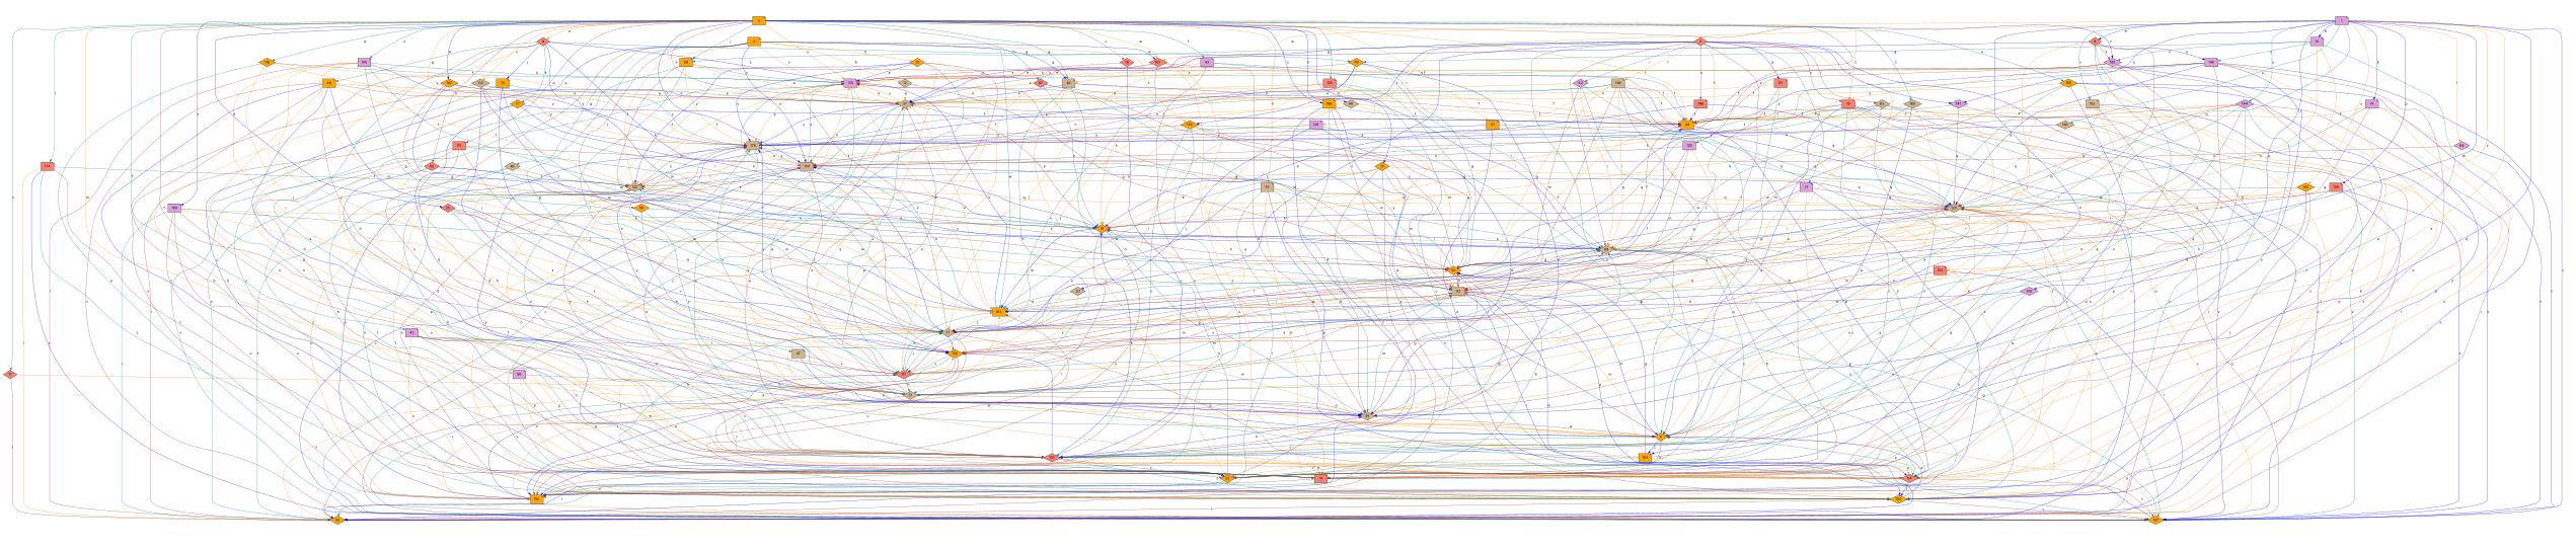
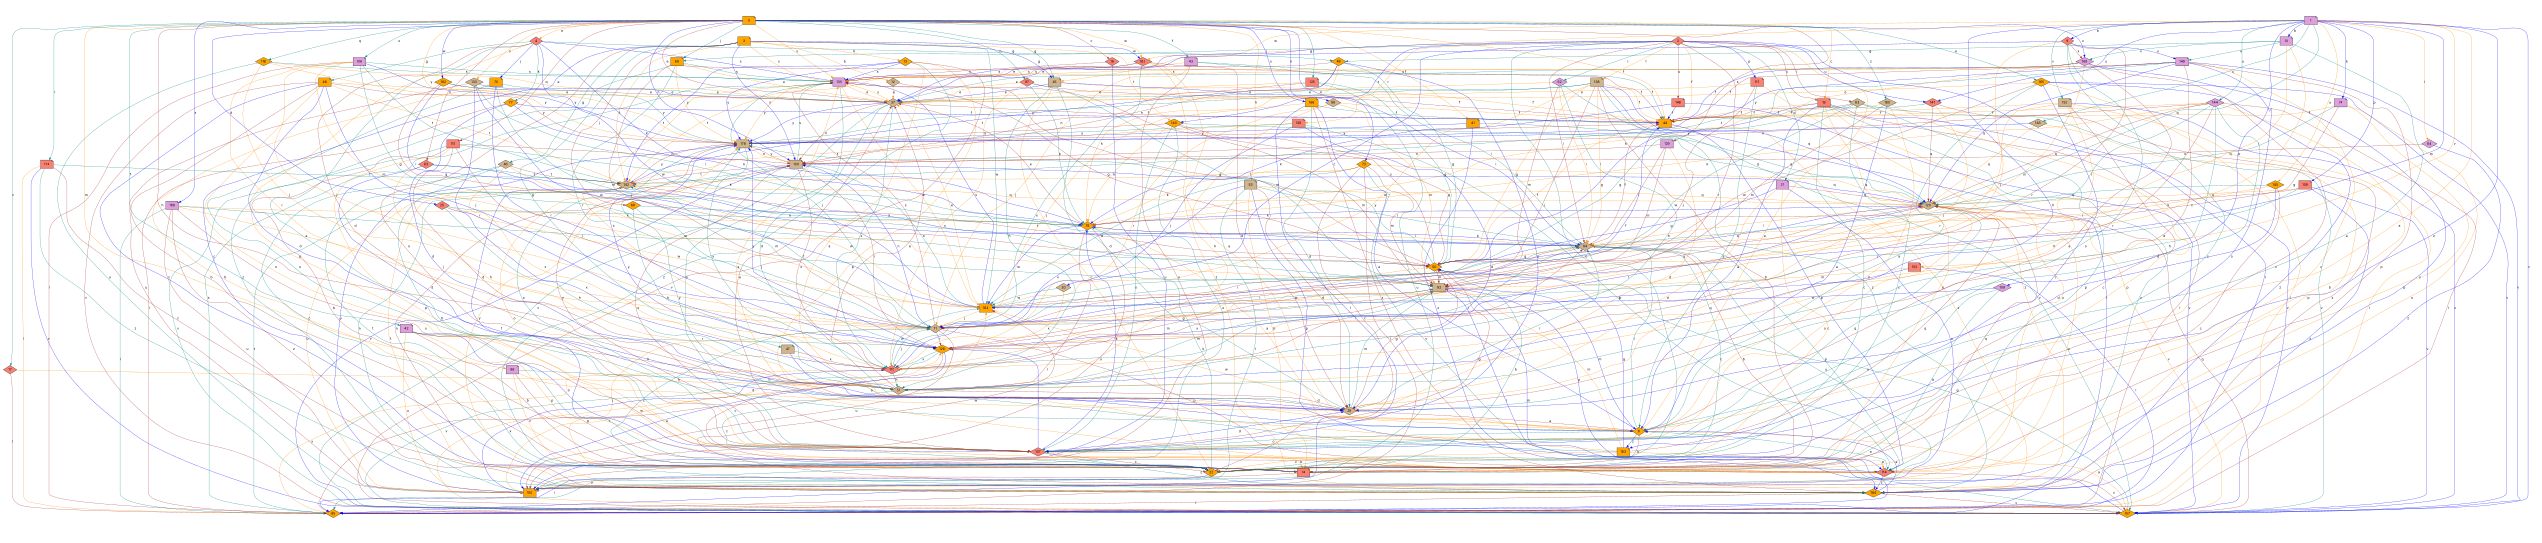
  strict digraph {
    fontname=Inter
    node [fillcolor=orange fontname=Inter shape=diamond style=filled]
    edge [color=darkorange fontname=Inter]
    0 [shape=note]
    4 [fillcolor=salmon]
    17 [fillcolor=salmon]
    18 [fillcolor=salmon]
    19 [fillcolor=salmon shape=note]
    25 [fillcolor=salmon]
    37 [fillcolor=tan]
    41 [shape=note]
    42 [fillcolor=plum shape=note]
    43 [fillcolor=plum shape=note]
    44 [shape=note]
    45 [fillcolor=tan shape=note]
    53 [fillcolor=tan shape=note]
    57 [fillcolor=tan]
    68 [shape=note]
    73
    88 [fillcolor=plum shape=note]
    93 [fillcolor=salmon]
    97 [fillcolor=salmon]
    99 [fillcolor=tan]
    100 [fillcolor=tan shape=note]
    106 [fillcolor=plum shape=note]
    118
    119 [fillcolor=salmon shape=note]
    124 [fillcolor=salmon shape=note]
    125 [fillcolor=salmon shape=note]
    129 [fillcolor=plum shape=note]
    133 [fillcolor=tan]
    135 [fillcolor=plum shape=note]
    162
    163 [fillcolor=salmon]
    165
    166 [shape=note]
    168 [fillcolor=plum shape=note]
    169 [fillcolor=plum]
    178 [fillcolor=tan shape=note]
    180 [fillcolor=tan]
    6
    164 [shape=note]
    29 [fillcolor=tan]
    48 [shape=note]
    49
    70 [shape=note]
    77
    78
    114 [fillcolor=salmon]
    85
    150 [shape=note]
    157
    22
    14 [fillcolor=salmon shape=note]
    50
    184
    170 [fillcolor=salmon]
    107 [fillcolor=salmon]
    120 [fillcolor=tan]
    128
    64 [fillcolor=tan]
    71 [fillcolor=tan]
    92 [fillcolor=tan shape=note]
    142 [fillcolor=tan]
    1 [fillcolor=plum shape=note]
    9 [fillcolor=salmon]
    10 [fillcolor=plum shape=note]
    74 [fillcolor=plum shape=note]
    84 [fillcolor=plum]
    108 [fillcolor=plum]
    109 [fillcolor=salmon shape=note]
    143 [fillcolor=tan]
    144 [fillcolor=plum]
    145
-   147 [fillcolor=plum]
+   147 [fillcolor=salmon]
    152 [fillcolor=salmon shape=note]
    153 [fillcolor=tan shape=note]
    183 [shape=note]
    149 [fillcolor=plum shape=note]
    2 [fillcolor=salmon]
    20 [fillcolor=tan]
    27 [fillcolor=plum shape=note]
    62 [fillcolor=plum]
    63 [fillcolor=tan]
    113 [fillcolor=salmon shape=note]
-   126 [fillcolor=plum shape=note]
+   126 [fillcolor=salmon shape=note]
    138 [fillcolor=tan shape=note]
    140
    148 [fillcolor=salmon shape=note]
    3 [shape=note]
    12 [fillcolor=tan]
    13
    46 [fillcolor=tan]
    47 [fillcolor=tan shape=note]
    69
    0 -> 4 [label=a]
    0 -> 17 [color=teal label=c]
    0 -> 18 [color=brown label=c]
    0 -> 19 [label=c]
    0 -> 25 [color=blue label=d]
    0 -> 37 [color=brown label=e]
    0 -> 41 [label=f]
    0 -> 42 [color=teal label=f]
    0 -> 43 [color=teal label=f]
    0 -> 44 [label=f]
    0 -> 45 [color=teal label=g]
    0 -> 53 [label=h]
    0 -> 57 [color=brown label=h]
    0 -> 68 [color=teal label=j]
    0 -> 73 [color=blue label=k]
    0 -> 88 [label=m]
    0 -> 93 [color=brown label=n]
    0 -> 97 [color=teal label=n]
    0 -> 99 [color=blue label=n]
    0 -> 100 [color=blue label=n]
    0 -> 106 [color=teal label=o]
    0 -> 118 [color=teal label=q]
    0 -> 119 [color=brown label=q]
    0 -> 124 [color=teal label=r]
    0 -> 125 [color=teal label=r]
    0 -> 129 [color=brown label=s]
    0 -> 133 [label=s]
    0 -> 135 [label=s]
    0 -> 162 [color=blue label=w]
    0 -> 163 [label=w]
    0 -> 165 [color=teal label=e]
    0 -> 166 [color=blue label=x]
    0 -> 168 [color=blue label=x]
    0 -> 169 [color=blue label=x]
    0 -> 178 [label=y]
    0 -> 180 [color=teal label=z]
    4 -> 135 [color=blue label=s]
    4 -> 6 [color=teal label=a]
    4 -> 164 [color=blue label=w]
    4 -> 29 [color=brown label=d]
    4 -> 48 [color=teal label=g]
    4 -> 49 [color=teal label=g]
    4 -> 70 [color=blue label=j]
    4 -> 77 [color=teal label=k]
    4 -> 78 [color=blue label=k]
    4 -> 114 [label=p]
    17 -> 57 [label=h]
    17 -> 85 [color=brown label=l]
    18 -> 135 [color=brown label=s]
    18 -> 150 [color=blue label=u]
    19 -> 44 [label=f]
    19 -> 6 [color=blue label=a]
    19 -> 85 [color=brown label=l]
    19 -> 150 [label=u]
    19 -> 157 [color=blue label=v]
    19 -> 22 [color=teal label=c]
    19 -> 14 [label=b]
    19 -> 50 [color=blue label=g]
    19 -> 184 [color=teal label=z]
    25 -> 57 [color=teal label=h]
    25 -> 164 [label=w]
    25 -> 78 [color=teal label=k]
    25 -> 170 [color=blue label=x]
    37 -> 44 [color=brown label=f]
    37 -> 100 [color=brown label=n]
    37 -> 135 [label=s]
    37 -> 178 [color=blue label=y]
    37 -> 157 [color=teal label=v]
    37 -> 170 [color=teal label=x]
    37 -> 107 [color=teal label=o]
    41 -> 178 [color=blue label=y]
    41 -> 184 [color=blue label=z]
    41 -> 120 [color=teal label=q]
    42 -> 57 [color=brown label=h]
    42 -> 114 [label=p]
    42 -> 150 [label=u]
    42 -> 14 [color=brown label=b]
    42 -> 107 [color=blue label=o]
    42 -> 128 [color=teal label=r]
    43 -> 44 [color=teal label=f]
    43 -> 135 [label=s]
    43 -> 150 [color=brown label=u]
    43 -> 64 [color=teal label=i]
    43 -> 71 [label=j]
    44 -> 178 [color=brown label=y]
    44 -> 114 [color=blue label=p]
    44 -> 184 [label=z]
    45 -> 37 [color=blue label=e]
    45 -> 44 [label=f]
    45 -> 57 [color=teal label=h]
    45 -> 29 [color=teal label=d]
    45 -> 22 [label=c]
    45 -> 64 [color=blue label=i]
    53 -> 29 [color=brown label=d]
    53 -> 114 [color=blue label=p]
    53 -> 85 [color=teal label=l]
    53 -> 14 [label=b]
    53 -> 170 [color=blue label=x]
    53 -> 120 [label=q]
    53 -> 64 [color=teal label=i]
    57 -> 37 [color=brown label=e]
    57 -> 178 [color=blue label=y]
    57 -> 29 [color=brown label=d]
    57 -> 22 [color=teal label=c]
    57 -> 64 [color=brown label=i]
    57 -> 92 [color=teal label=m]
    68 -> 37 [label=e]
    68 -> 44 [color=brown label=f]
    68 -> 135 [color=teal label=s]
    68 -> 178 [label=y]
    68 -> 184 [color=teal label=z]
    68 -> 128 [color=teal label=r]
    68 -> 71 [color=brown label=j]
    73 -> 164 [color=teal label=w]
    73 -> 78 [label=k]
    73 -> 85 [color=brown label=l]
    73 -> 157 [color=teal label=v]
    73 -> 22 [color=brown label=c]
    73 -> 120 [label=q]
    73 -> 92 [color=brown label=m]
    73 -> 142 [label=t]
    88 -> 57 [color=teal label=h]
    88 -> 29 [label=d]
    88 -> 114 [color=brown label=p]
    88 -> 22 [label=c]
    93 -> 57 [label=h]
    93 -> 29 [color=blue label=d]
    93 -> 64 [color=blue label=i]
    93 -> 142 [color=teal label=t]
    97 -> 37 [label=e]
    97 -> 44 [color=brown label=f]
    97 -> 78 [color=teal label=k]
    97 -> 170 [label=x]
    97 -> 92 [color=teal label=m]
    99 -> 44 [label=f]
    99 -> 57 [label=h]
    99 -> 128 [label=r]
    99 -> 92 [label=m]
    100 -> 135 [color=teal label=s]
    100 -> 178 [color=brown label=y]
    100 -> 157 [color=blue label=v]
    100 -> 170 [color=brown label=x]
    100 -> 107 [color=brown label=o]
    100 -> 120 [color=blue label=q]
    100 -> 128 [color=brown label=r]
    100 -> 142 [color=brown label=t]
    106 -> 135 [color=teal label=s]
    106 -> 178 [color=blue label=y]
    106 -> 85 [color=brown label=l]
    106 -> 50 [color=teal label=g]
    106 -> 128 [label=r]
    106 -> 71 [label=j]
    106 -> 92 [label=m]
    106 -> 142 [color=teal label=t]
    118 -> 37 [label=e]
    118 -> 135 [color=teal label=s]
    118 -> 178 [label=y]
    118 -> 150 [color=teal label=u]
    118 -> 71 [label=j]
    119 -> 100 [color=brown label=n]
    119 -> 29 [color=brown label=d]
    119 -> 78 [color=teal label=k]
    119 -> 114 [label=p]
    119 -> 157 [color=teal label=v]
    119 -> 14 [color=brown label=b]
    119 -> 71 [color=brown label=j]
    124 -> 85 [label=l]
    124 -> 157 [color=blue label=v]
    124 -> 22 [color=brown label=c]
    124 -> 184 [color=teal label=z]
    124 -> 142 [color=teal label=t]
    125 -> 37 [label=e]
    125 -> 100 [color=brown label=n]
    125 -> 150 [color=teal label=u]
    125 -> 50 [color=teal label=g]
    129 -> 100 [color=brown label=n]
    129 -> 29 [label=d]
    129 -> 64 [color=brown label=i]
    129 -> 92 [color=brown label=m]
    133 -> 37 [color=blue label=e]
    133 -> 164 [color=blue label=w]
    133 -> 150 [color=brown label=u]
    133 -> 128 [color=blue label=r]
    133 -> 64 [color=teal label=i]
    135 -> 37 [label=e]
    135 -> 178 [label=y]
    135 -> 164 [label=w]
    135 -> 29 [color=teal label=d]
    135 -> 50 [color=brown label=g]
    135 -> 170 [label=x]
    135 -> 71 [color=teal label=j]
    162 -> 37 [color=brown label=e]
    162 -> 178 [color=teal label=y]
    162 -> 50 [color=brown label=g]
    162 -> 64 [color=blue label=i]
    163 -> 135 [color=blue label=s]
    163 -> 6 [label=a]
    163 -> 29 [color=brown label=d]
    163 -> 184 [label=z]
    163 -> 170 [color=teal label=x]
    163 -> 142 [label=t]
    165 -> 37 [label=e]
    165 -> 6 [color=teal label=a]
    165 -> 164 [color=brown label=w]
    165 -> 85 [label=l]
    165 -> 157 [color=blue label=v]
    165 -> 22 [color=blue label=c]
    165 -> 184 [color=blue label=z]
    166 -> 44 [color=teal label=f]
    166 -> 6 [color=blue label=a]
    166 -> 29 [color=teal label=d]
    166 -> 85 [color=blue label=l]
    166 -> 184 [color=brown label=z]
    166 -> 71 [label=j]
    168 -> 78 [label=k]
    168 -> 85 [color=teal label=l]
    168 -> 150 [color=brown label=u]
    168 -> 184 [color=brown label=z]
    168 -> 107 [color=brown label=o]
    168 -> 71 [label=j]
    168 -> 92 [color=teal label=m]
    169 -> 37 [color=teal label=e]
    169 -> 44 [color=blue label=f]
    169 -> 135 [label=s]
    169 -> 6 [color=brown label=a]
    169 -> 78 [label=k]
    169 -> 150 [color=blue label=u]
    169 -> 22 [color=brown label=c]
    169 -> 92 [label=m]
    178 -> 100 [label=n]
    178 -> 170 [color=teal label=x]
    178 -> 107 [color=teal label=o]
    180 -> 44 [label=f]
    180 -> 6 [color=blue label=a]
    180 -> 114 [label=p]
    180 -> 107 [label=o]
    180 -> 92 [color=brown label=m]
    6 -> 164 [label=w]
    6 -> 14 [color=brown label=b]
    6 -> 107 [color=teal label=o]
    6 -> 64 [color=teal label=i]
    6 -> 92 [color=blue label=m]
    6 -> 183 [color=blue label=z]
    164 -> 37 [label=e]
    164 -> 100 [color=teal label=n]
    164 -> 135 [color=blue label=s]
    164 -> 120 [color=brown label=q]
    164 -> 71 [label=j]
    29 -> 6 [color=brown label=a]
    29 -> 50 [color=brown label=g]
    29 -> 120 [label=q]
    29 -> 64 [color=teal label=i]
    29 -> 92 [color=teal label=m]
    48 -> 37 [label=e]
    48 -> 178 [color=brown label=y]
    48 -> 29 [color=blue label=d]
    48 -> 157 [color=brown label=v]
    48 -> 22 [color=blue label=c]
    48 -> 14 [color=brown label=b]
    48 -> 107 [label=o]
    48 -> 71 [color=blue label=j]
    48 -> 142 [label=t]
    49 -> 100 [color=brown label=n]
    49 -> 135 [color=brown label=s]
    49 -> 78 [label=k]
    49 -> 50 [color=teal label=g]
    49 -> 107 [color=blue label=o]
    49 -> 142 [color=blue label=t]
    70 -> 37 [color=teal label=e]
    70 -> 14 [label=b]
    70 -> 107 [color=teal label=o]
    70 -> 128 [color=blue label=r]
    70 -> 92 [color=teal label=m]
    77 -> 44 [color=blue label=f]
    77 -> 29 [color=blue label=d]
    77 -> 78 [color=blue label=k]
    77 -> 85 [color=brown label=l]
    78 -> 37 [color=brown label=e]
    78 -> 6 [label=a]
    78 -> 164 [color=blue label=w]
    78 -> 85 [color=brown label=l]
    78 -> 150 [color=brown label=u]
    78 -> 64 [label=i]
    114 -> 6 [color=teal label=a]
    114 -> 157 [color=brown label=v]
    114 -> 184 [color=blue label=z]
    85 -> 135 [color=teal label=s]
    85 -> 170 [label=x]
    85 -> 142 [color=teal label=t]
    150 -> 100 [color=teal label=n]
    150 -> 178 [color=blue label=y]
    150 -> 170 [color=blue label=x]
    150 -> 128 [label=r]
    157 -> 6 [label=a]
    157 -> 164 [label=w]
    157 -> 50 [color=teal label=g]
    157 -> 120 [color=brown label=q]
    157 -> 92 [color=blue label=m]
    22 -> 78 [color=teal label=k]
    22 -> 85 [color=blue label=l]
    22 -> 71 [label=j]
    22 -> 142 [color=teal label=t]
    14 -> 150 [color=brown label=u]
    14 -> 120 [color=brown label=q]
    14 -> 142 [color=blue label=t]
    50 -> 44 [label=f]
    50 -> 135 [color=brown label=s]
    50 -> 178 [color=teal label=y]
    50 -> 14 [color=teal label=b]
    50 -> 120 [color=blue label=q]
    50 -> 92 [color=brown label=m]
    50 -> 142 [color=brown label=t]
    184 -> 100 [color=brown label=n]
    184 -> 178 [label=y]
    184 -> 6 [color=blue label=a]
    184 -> 164 [color=brown label=w]
    184 -> 85 [color=brown label=l]
    184 -> 157 [color=brown label=v]
    184 -> 142 [label=t]
    170 -> 57 [color=teal label=h]
    170 -> 164 [color=teal label=w]
    170 -> 50 [label=g]
    170 -> 64 [color=teal label=i]
    170 -> 71 [color=teal label=j]
    170 -> 92 [color=brown label=m]
    107 -> 37 [color=brown label=e]
    107 -> 178 [color=brown label=y]
    107 -> 29 [color=blue label=d]
    107 -> 78 [color=blue label=k]
    107 -> 22 [color=brown label=c]
    107 -> 14 [label=b]
    107 -> 50 [color=brown label=g]
    107 -> 184 [color=teal label=z]
    107 -> 120 [color=teal label=q]
    107 -> 128 [color=blue label=r]
    120 -> 78 [color=blue label=k]
    120 -> 150 [label=u]
    120 -> 157 [label=v]
    120 -> 107 [label=o]
    120 -> 128 [color=blue label=r]
    120 -> 64 [label=i]
    128 -> 178 [color=blue label=y]
    128 -> 150 [color=blue label=u]
    128 -> 157 [color=teal label=v]
    128 -> 22 [color=brown label=c]
    128 -> 170 [color=teal label=x]
    128 -> 64 [color=brown label=i]
    64 -> 44 [color=brown label=f]
    64 -> 78 [color=blue label=k]
    64 -> 114 [color=teal label=p]
    64 -> 150 [color=teal label=u]
    64 -> 22 [color=teal label=c]
    64 -> 14 [color=brown label=b]
    64 -> 50 [label=g]
    71 -> 44 [color=blue label=f]
    71 -> 100 [color=blue label=n]
    71 -> 135 [color=brown label=s]
    71 -> 114 [color=brown label=p]
    71 -> 150 [color=brown label=u]
    71 -> 22 [color=teal label=c]
    71 -> 128 [color=brown label=r]
    71 -> 64 [color=teal label=i]
    71 -> 142 [color=teal label=t]
    92 -> 164 [color=teal label=w]
    92 -> 114 [color=blue label=p]
    92 -> 85 [color=blue label=l]
    92 -> 170 [color=brown label=x]
    142 -> 178 [color=brown label=y]
    142 -> 164 [label=w]
    142 -> 150 [label=u]
    142 -> 107 [label=o]
    142 -> 120 [label=q]
    1 -> 45 [label=g]
    1 -> 57 [color=blue label=h]
    1 -> 163 [label=w]
    1 -> 6 [label=a]
    1 -> 157 [color=blue label=v]
    1 -> 120 [color=teal label=q]
    1 -> 92 [color=blue label=m]
    1 -> 9 [color=blue label=b]
    1 -> 10 [color=blue label=b]
    1 -> 74 [color=blue label=k]
    1 -> 84 [label=l]
    1 -> 108 [color=blue label=p]
    1 -> 109 [color=blue label=p]
    1 -> 143 [color=teal label=u]
    1 -> 144 [color=teal label=u]
    1 -> 145 [label=u]
    1 -> 147 [color=blue label=u]
    1 -> 152 [label=v]
    1 -> 153 [color=teal label=v]
    1 -> 183 [color=blue label=z]
    9 -> 37 [color=blue label=e]
    9 -> 169 [color=brown label=x]
    9 -> 22 [color=teal label=c]
    9 -> 107 [color=teal label=o]
    9 -> 128 [color=brown label=r]
    9 -> 71 [label=j]
    9 -> 149 [color=blue label=u]
    10 -> 169 [color=teal label=x]
    10 -> 6 [color=teal label=a]
    10 -> 49 [color=teal label=g]
    10 -> 170 [label=x]
    10 -> 64 [label=i]
    10 -> 149 [color=teal label=u]
    74 -> 44 [label=f]
    74 -> 114 [label=p]
    74 -> 150 [label=u]
    74 -> 50 [color=brown label=g]
    74 -> 120 [color=teal label=q]
    84 -> 100 [color=brown label=n]
    84 -> 184 [color=blue label=z]
    108 -> 164 [color=blue label=w]
    108 -> 14 [color=teal label=b]
    108 -> 107 [color=teal label=o]
    109 -> 78 [color=brown label=k]
    109 -> 157 [color=blue label=v]
    109 -> 184 [color=blue label=z]
    109 -> 120 [label=q]
    109 -> 71 [color=teal label=j]
    143 -> 178 [color=blue label=y]
    143 -> 114 [label=p]
    143 -> 120 [label=q]
    144 -> 44 [label=f]
    144 -> 57 [color=teal label=h]
    144 -> 100 [color=brown label=n]
    144 -> 29 [color=teal label=d]
    144 -> 78 [label=k]
    144 -> 85 [color=brown label=l]
    144 -> 14 [label=b]
    144 -> 120 [color=brown label=q]
    144 -> 128 [color=brown label=r]
    144 -> 64 [color=teal label=i]
    145 -> 29 [color=blue label=d]
    145 -> 22 [color=brown label=c]
    145 -> 120 [color=teal label=q]
    145 -> 64 [label=i]
    147 -> 44 [color=teal label=f]
    147 -> 184 [color=brown label=z]
    147 -> 120 [color=brown label=q]
    147 -> 71 [label=j]
    152 -> 85 [color=blue label=l]
    152 -> 71 [color=blue label=j]
    152 -> 92 [label=m]
    153 -> 44 [label=f]
    153 -> 57 [label=h]
    153 -> 85 [label=l]
    153 -> 157 [color=blue label=v]
    153 -> 22 [color=brown label=c]
    153 -> 128 [label=r]
    183 -> 135 [label=s]
    183 -> 178 [color=teal label=y]
    183 -> 114 [label=p]
    183 -> 22 [label=c]
    183 -> 50 [color=blue label=g]
    183 -> 120 [color=brown label=q]
    183 -> 92 [label=m]
    149 -> 44 [color=brown label=f]
    149 -> 135 [label=s]
    149 -> 178 [color=blue label=y]
    149 -> 29 [color=brown label=d]
    149 -> 114 [color=brown label=p]
    149 -> 157 [color=blue label=v]
    149 -> 22 [label=c]
    149 -> 107 [color=blue label=o]
    149 -> 120 [color=blue label=q]
    149 -> 142 [color=teal label=t]
    2 -> 19 [color=brown label=c]
    2 -> 37 [color=blue label=e]
    2 -> 44 [label=f]
    2 -> 68 [color=teal label=j]
    2 -> 6 [label=a]
    2 -> 85 [color=blue label=l]
    2 -> 22 [color=teal label=c]
    2 -> 128 [color=brown label=r]
    2 -> 64 [color=brown label=i]
    2 -> 147 [color=blue label=u]
    2 -> 20 [color=blue label=c]
    2 -> 27 [color=teal label=d]
    2 -> 62 [color=teal label=i]
    2 -> 63 [color=brown label=i]
    2 -> 113 [color=blue label=p]
    2 -> 126 [label=r]
    2 -> 138 [label=t]
    2 -> 140 [color=blue label=t]
    2 -> 148 [color=brown label=u]
    20 -> 164 [color=teal label=w]
    20 -> 170 [label=x]
    27 -> 29 [label=d]
    27 -> 150 [color=blue label=u]
    27 -> 22 [label=c]
    27 -> 50 [color=blue label=g]
    27 -> 120 [color=brown label=q]
    62 -> 37 [label=e]
    62 -> 57 [color=teal label=h]
    62 -> 157 [color=teal label=v]
    62 -> 64 [label=i]
    62 -> 92 [color=brown label=m]
    63 -> 44 [color=brown label=f]
    63 -> 164 [color=teal label=w]
    63 -> 114 [color=teal label=p]
    63 -> 157 [color=teal label=v]
    63 -> 22 [color=teal label=c]
    63 -> 50 [color=teal label=g]
    113 -> 37 [label=e]
    113 -> 6 [color=teal label=a]
    113 -> 184 [label=z]
    113 -> 71 [color=brown label=j]
    126 -> 178 [color=teal label=y]
    126 -> 29 [color=blue label=d]
    126 -> 114 [color=teal label=p]
    126 -> 71 [color=blue label=j]
    126 -> 142 [label=t]
    138 -> 37 [color=teal label=e]
    138 -> 44 [label=f]
    138 -> 178 [color=teal label=y]
    138 -> 164 [label=w]
    138 -> 85 [color=blue label=l]
    138 -> 14 [color=brown label=b]
    138 -> 50 [label=g]
    138 -> 184 [color=teal label=z]
    138 -> 120 [color=blue label=q]
    138 -> 64 [label=i]
    138 -> 71 [color=brown label=j]
    140 -> 178 [color=brown label=y]
    140 -> 78 [label=k]
    140 -> 150 [color=teal label=u]
    140 -> 50 [color=brown label=g]
    140 -> 107 [color=teal label=o]
    140 -> 120 [color=teal label=q]
    140 -> 92 [color=brown label=m]
    148 -> 44 [color=blue label=f]
    148 -> 78 [color=blue label=k]
    148 -> 157 [color=blue label=v]
    3 -> 45 [color=blue label=g]
    3 -> 100 [color=blue label=n]
    3 -> 135 [label=s]
    3 -> 163 [color=blue label=w]
    3 -> 164 [color=teal label=w]
    3 -> 22 [color=blue label=c]
    3 -> 107 [color=brown label=o]
    3 -> 142 [label=t]
    3 -> 140 [label=t]
    3 -> 12 [label=b]
    3 -> 13 [label=b]
    3 -> 46 [color=teal label=g]
    3 -> 47 [color=teal label=g]
    3 -> 69 [color=brown label=j]
    12 -> 37 [label=e]
    12 -> 50 [color=brown label=g]
    13 -> 135 [color=blue label=s]
    13 -> 178 [color=blue label=y]
    13 -> 6 [label=a]
    13 -> 114 [label=p]
    13 -> 157 [color=brown label=v]
    13 -> 184 [color=teal label=z]
    13 -> 142 [color=blue label=t]
    46 -> 164 [label=w]
    46 -> 22 [color=teal label=c]
    46 -> 14 [color=teal label=b]
    46 -> 170 [label=x]
    46 -> 142 [color=brown label=t]
    47 -> 6 [color=blue label=a]
    47 -> 170 [color=brown label=x]
    69 -> 57 [color=teal label=h]
    69 -> 78 [color=teal label=k]
    69 -> 71 [color=teal label=j]
  }
